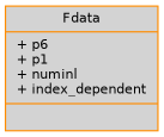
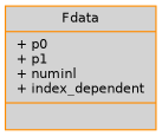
  digraph {
-   n1 [color=darkorange fillcolor=lightgrey fontcolor=black fontname=Helvetica fontsize=10 height=0.2 label="{Fdata\n|+ p6\l+ p1\l+ numinl\l+ index_dependent\l|}" shape=record style=filled width=0.4]
+   n1 [color=darkorange fillcolor=lightgrey fontcolor=black fontname=Helvetica fontsize=10 height=0.2 label="{Fdata\n|+ p0\l+ p1\l+ numinl\l+ index_dependent\l|}" shape=record style=filled width=0.4]
  }
